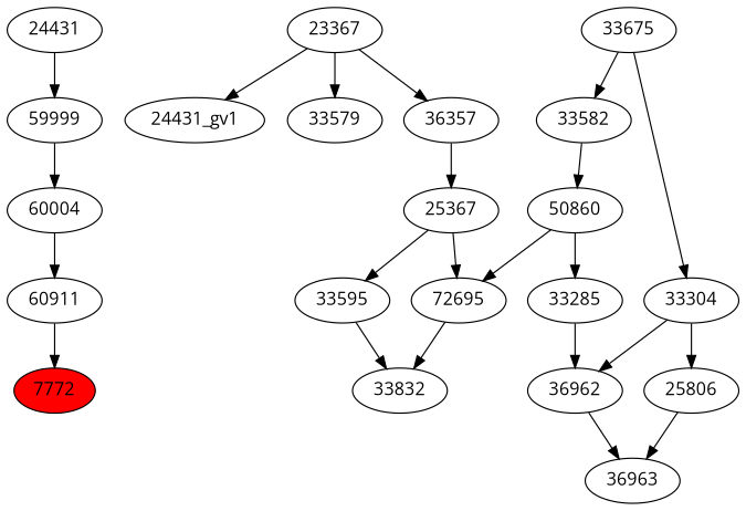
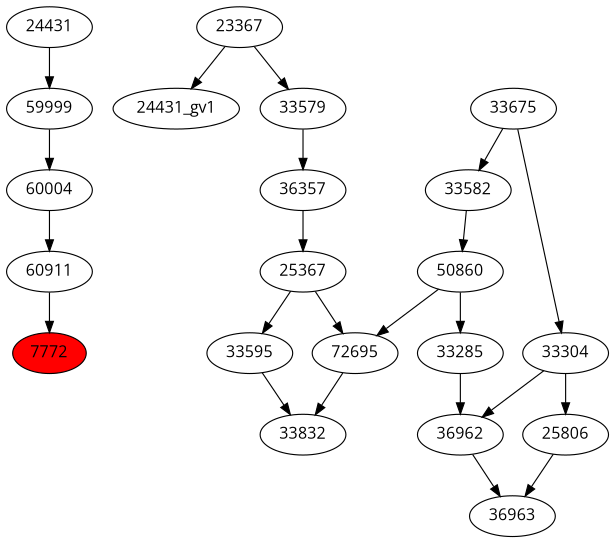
  strict digraph {
    fontname="Open Sans"
    node [fontname="Open Sans"]
    edge [fontname="Open Sans"]
    n1 [fillcolor=red label=7772 style=filled]
    n2 [label=60911]
    n3 [label=60004]
    n4 [label=59999]
    n5 [label=24431]
    n6 [label=36963]
    n7 [label=36962]
    n8 [label=25806]
    n9 [label=33285]
    n10 [label=33304]
    n11 [label=50860]
    n12 [label=72695]
    n13 [label=33832]
    n14 [label=33582]
    n15 [label=33675]
    n16 [label=33595]
    n17 [label=33579]
    n18 [label=25367]
    n19 [label=23367]
    n20 [label=36357]
    "24431_gv1"
    subgraph sub_1 {
      n1
      n2
      n3
      n4
      n5
    }
    subgraph sub_2 {
      n6
      n7
      n8
      n9
      n10
      n11
      n12
      n13
      n14
      n15
      n16
      n17
      n18
      n19
      n20
      "24431_gv1"
    }
    n2 -> n1
    n3 -> n2
    n4 -> n3
    n5 -> n4
    n7 -> n6
    n8 -> n6
    n9 -> n7
    n10 -> n7
    n10 -> n8
    n11 -> n9
    n11 -> n12
    n12 -> n13
    n14 -> n11
    n15 -> n10
    n15 -> n14
    n16 -> n13
    n18 -> n12
    n18 -> n16
    n19 -> n17
-   n19 -> n20
+   n17 -> n20
    n19 -> "24431_gv1"
    n20 -> n18
  }
